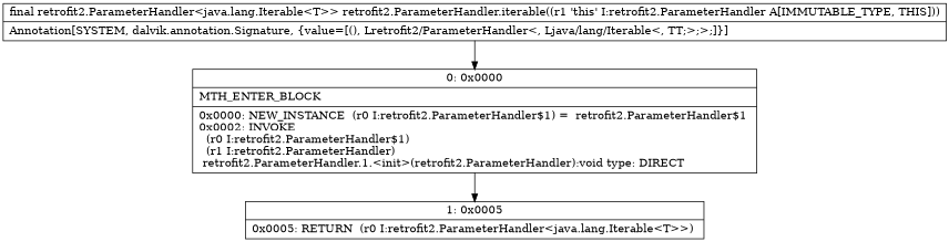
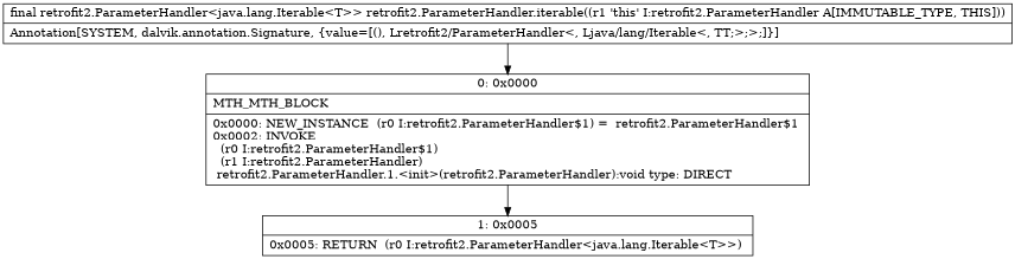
  digraph {
    node [shape=record]
-   n1 [label="{0\:\ 0x0000|MTH_ENTER_BLOCK\l|0x0000: NEW_INSTANCE  (r0 I:retrofit2.ParameterHandler$1) =  retrofit2.ParameterHandler$1 \l0x0002: INVOKE  \l  (r0 I:retrofit2.ParameterHandler$1)\l  (r1 I:retrofit2.ParameterHandler)\l retrofit2.ParameterHandler.1.\<init\>(retrofit2.ParameterHandler):void type: DIRECT \l}"]
+   n1 [label="{0\:\ 0x0000|MTH_MTH_BLOCK\l|0x0000: NEW_INSTANCE  (r0 I:retrofit2.ParameterHandler$1) =  retrofit2.ParameterHandler$1 \l0x0002: INVOKE  \l  (r0 I:retrofit2.ParameterHandler$1)\l  (r1 I:retrofit2.ParameterHandler)\l retrofit2.ParameterHandler.1.\<init\>(retrofit2.ParameterHandler):void type: DIRECT \l}"]
    n2 [label="{1\:\ 0x0005|0x0005: RETURN  (r0 I:retrofit2.ParameterHandler\<java.lang.Iterable\<T\>\>) \l}"]
    n3 [label="{final retrofit2.ParameterHandler\<java.lang.Iterable\<T\>\> retrofit2.ParameterHandler.iterable((r1 'this' I:retrofit2.ParameterHandler A[IMMUTABLE_TYPE, THIS]))  | Annotation[SYSTEM, dalvik.annotation.Signature, \{value=[(), Lretrofit2\/ParameterHandler\<, Ljava\/lang\/Iterable\<, TT;\>;\>;]\}]\l}"]
    n1 -> n2
    n3 -> n1
  }
